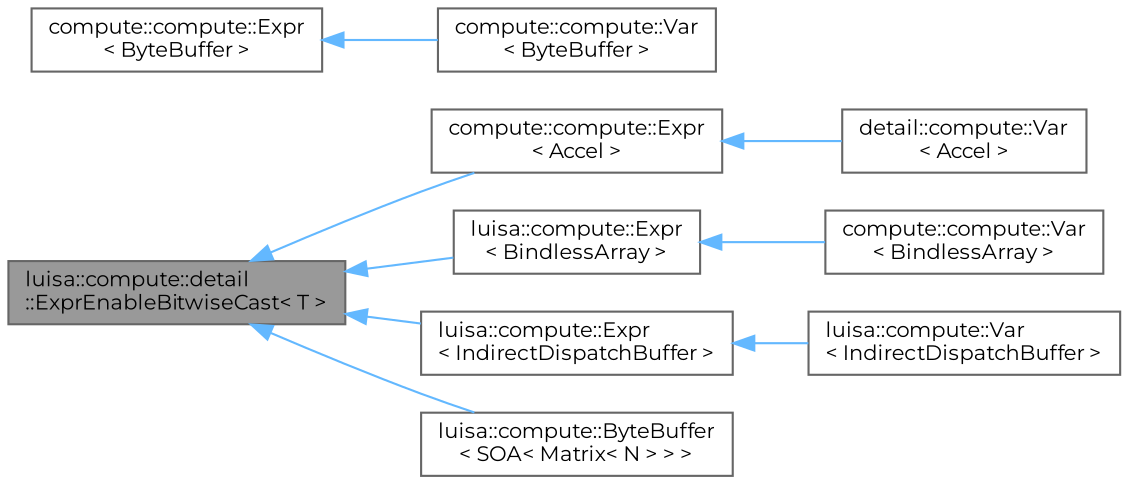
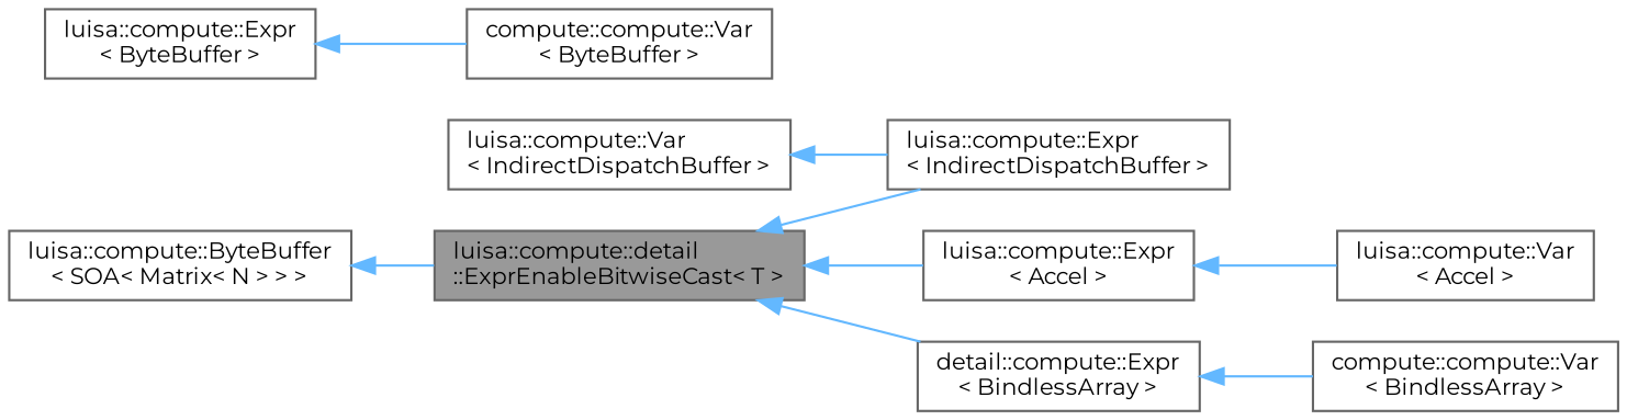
  digraph {
    fontname=Montserrat
    rankdir=LR
    node [color=gray40 fillcolor=white fontname=Montserrat fontsize=10 shape=box style=filled]
    edge [color=steelblue1 dir=back fontname=Montserrat fontsize=10 labelfontname=Helvetica labelfontsize=10 style=solid]
    n1 [fillcolor=grey60 fontcolor=black height=0.2 label="luisa::compute::detail\l::ExprEnableBitwiseCast\< T \>" width=0.4]
-   n2 [height=0.2 label="compute::compute::Expr\l\< Accel \>" width=0.4]
-   n3 [height=0.2 label="luisa::compute::Expr\l\< BindlessArray \>" width=0.4]
+   n2 [height=0.2 label="luisa::compute::Expr\l\< Accel \>" width=0.4]
+   n3 [height=0.2 label="detail::compute::Expr\l\< BindlessArray \>" width=0.4]
    n4 [height=0.2 label="luisa::compute::Expr\l\< IndirectDispatchBuffer \>" width=0.4]
    n5 [height=0.2 label="luisa::compute::ByteBuffer\l\< SOA\< Matrix\< N \> \> \>" width=0.4]
-   n6 [height=0.2 label="detail::compute::Var\l\< Accel \>" width=0.4]
+   n6 [height=0.2 label="luisa::compute::Var\l\< Accel \>" width=0.4]
    n7 [height=0.2 label="compute::compute::Var\l\< BindlessArray \>" width=0.4]
-   n8 [height=0.2 label="compute::compute::Expr\l\< ByteBuffer \>" width=0.4]
+   n8 [height=0.2 label="luisa::compute::Expr\l\< ByteBuffer \>" width=0.4]
    n9 [height=0.2 label="compute::compute::Var\l\< ByteBuffer \>" width=0.4]
    n10 [height=0.2 label="luisa::compute::Var\l\< IndirectDispatchBuffer \>" width=0.4]
    n1 -> n2
    n1 -> n3
    n1 -> n4
-   n1 -> n5
+   n5 -> n1
    n2 -> n6
    n3 -> n7
-   n4 -> n10
+   n10 -> n4
    n8 -> n9
  }
